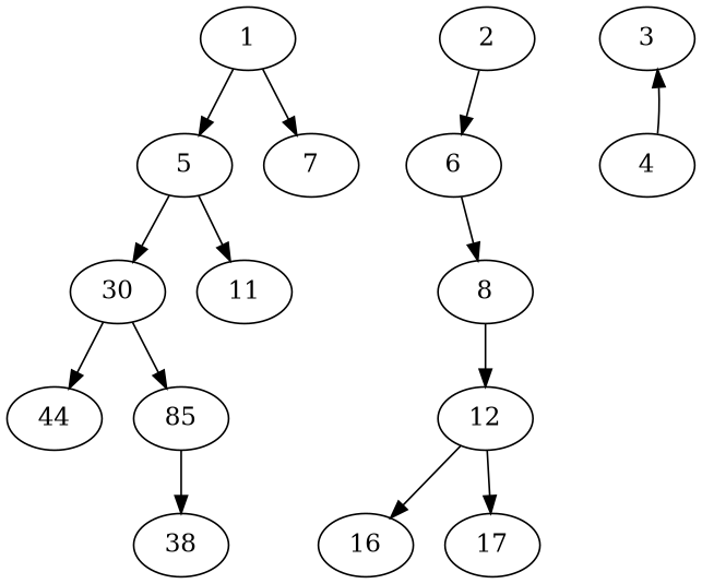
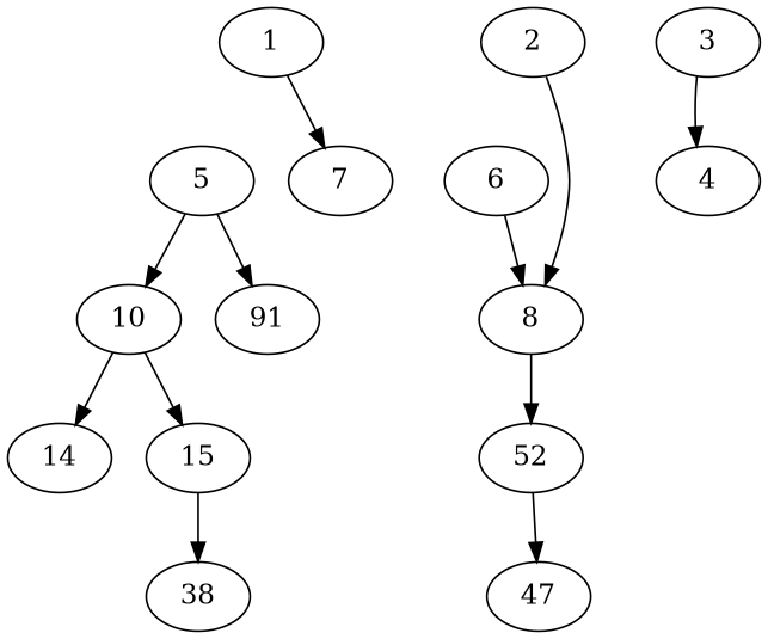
  digraph {
    node [alpha=0.08]
    1 [expect_size=59169303412376]
    5 [alpha=0.18 expect_size=11227519296606964]
    7 [alpha=0.05 expect_size=19822695022374460]
-   10 [alpha=0.15 expect_size=61628086298345472 label=30]
-   11 [alpha=0.15 expect_size=237178276100144]
-   14 [alpha=0.11 expect_size=3048276965875253248 label=44]
-   15 [alpha=0.17 expect_size=902433976591843328 label=85]
+   10 [alpha=0.15 expect_size=61628086298345472]
+   11 [alpha=0.15 expect_size=237178276100144 label=91]
+   14 [alpha=0.11 expect_size=3048276965875253248]
+   15 [alpha=0.17 expect_size=902433976591843328]
    2 [expect_size=17731217739083886]
    6 [alpha=0.09 expect_size=18203292663514224]
    8 [alpha=0.13 expect_size=181250763442616]
-   12 [alpha=0.01 expect_size=7511544745453]
+   12 [alpha=0.01 expect_size=7511544745453 label=52]
    3 [alpha=0.09 expect_size=1435615942791921664]
    4 [alpha=0.02 expect_size=71636205669711872]
    n14 [alpha=0.17 expect_size=223785364148453376 label=38]
-   16 [alpha=0.10 expect_size=5450641869957829]
-   17 [alpha=0.19 expect_size=2926899953139712000]
-   1 -> 5
+   17 [alpha=0.19 expect_size=2926899953139712000 label=47]
    1 -> 7
    5 -> 10
    5 -> 11
    10 -> 14
    10 -> 15
    15 -> n14
-   2 -> 6
+   2 -> 8
    6 -> 8
    8 -> 12
-   12 -> 16
    12 -> 17
-   4 -> 3
+   3 -> 4
  }
